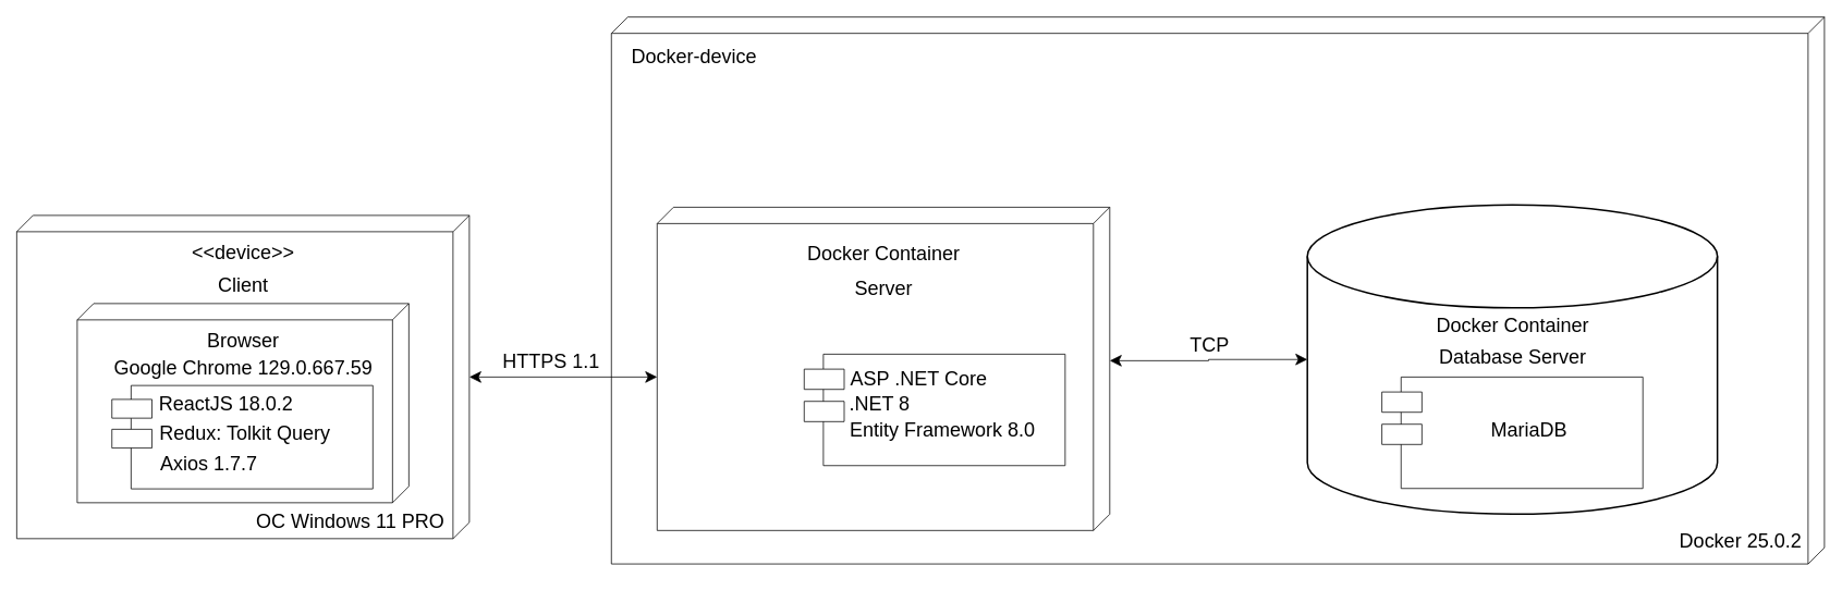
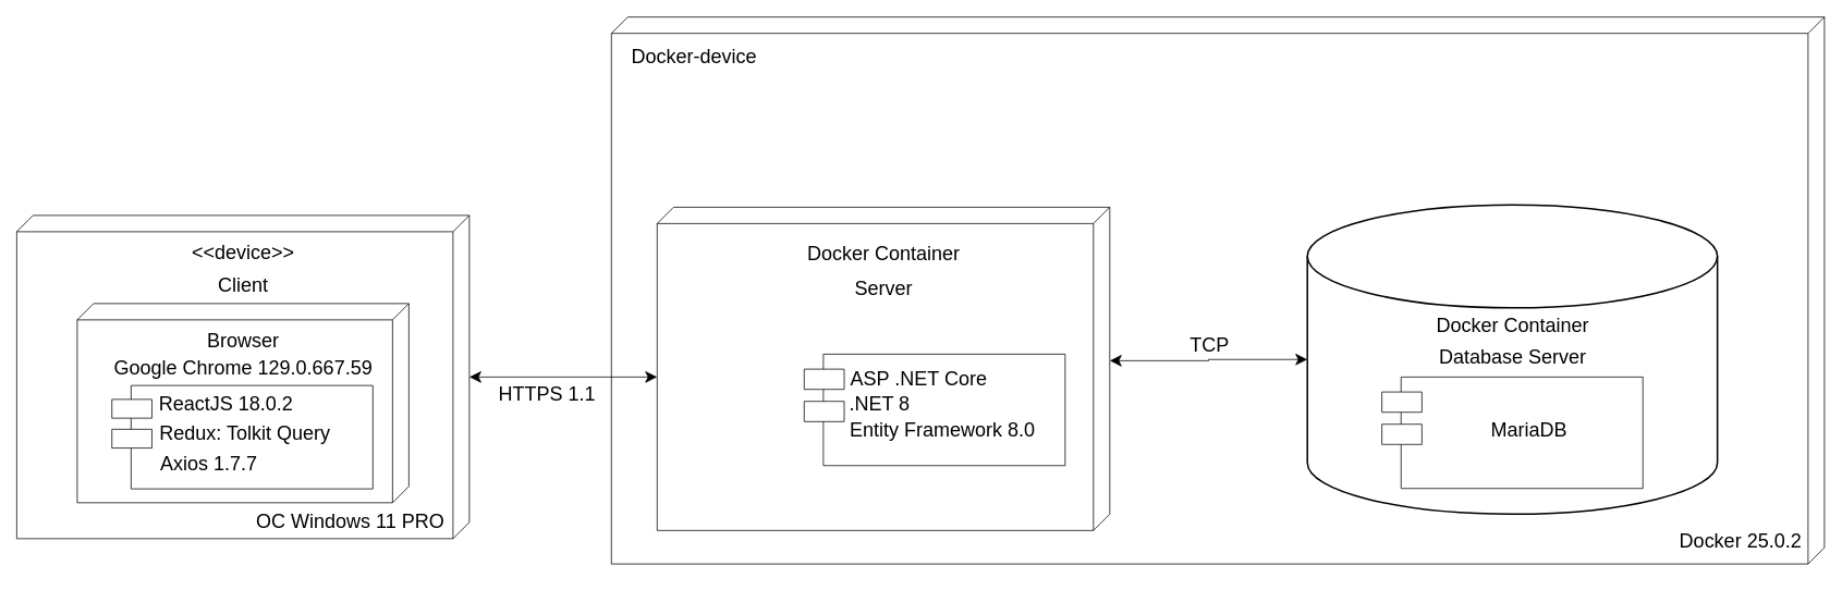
  <mxCell id="0" />
  <mxCell id="1" parent="0" />
  <mxCell id="2" value="&lt;br&gt;&lt;div&gt;&lt;br/&gt;&lt;/div&gt;" style="shape=cube;whiteSpace=wrap;html=1;boundedLbl=1;backgroundOutline=1;darkOpacity=0;size=20;noLabel=0;shadow=0;direction=east;flipH=1;" parent="1" vertex="1"><mxGeometry x="748" y="20" width="1485" height="670" as="geometry" /></mxCell>
  <mxCell id="3" value="&lt;span style=&quot;font-weight: 400;&quot;&gt;Docker-device&lt;/span&gt;" style="text;strokeColor=none;fillColor=none;html=1;fontSize=24;fontStyle=1;verticalAlign=middle;align=center;" parent="1" vertex="1"><mxGeometry x="799" y="49" width="100" height="40" as="geometry" /></mxCell>
  <mxCell id="4" value="" style="group" parent="1" vertex="1" connectable="0"><mxGeometry x="20" y="263" width="831.1" height="437" as="geometry" /></mxCell>
  <mxCell id="5" value="d" style="shape=cube;whiteSpace=wrap;html=1;boundedLbl=1;backgroundOutline=1;darkOpacity=0;size=20;noLabel=0;shadow=0;direction=east;flipH=1;" parent="4" vertex="1"><mxGeometry width="554.1" height="396" as="geometry" /></mxCell>
  <mxCell id="6" value="" style="shape=cube;whiteSpace=wrap;html=1;boundedLbl=1;backgroundOutline=1;darkOpacity=0;size=20;noLabel=0;shadow=0;direction=east;flipH=1;" parent="4" vertex="1"><mxGeometry x="74.05" y="108" width="406" height="244" as="geometry" /></mxCell>
  <mxCell id="7" value="&lt;span style=&quot;font-weight: 400;&quot;&gt;&amp;lt;&amp;lt;device&amp;gt;&amp;gt;&lt;/span&gt;" style="text;strokeColor=none;fillColor=none;html=1;fontSize=24;fontStyle=1;verticalAlign=middle;align=center;" parent="4" vertex="1"><mxGeometry x="227.05" y="26" width="100" height="40" as="geometry" /></mxCell>
  <mxCell id="8" value="&lt;span style=&quot;font-weight: 400;&quot;&gt;Client&lt;/span&gt;" style="text;strokeColor=none;fillColor=none;html=1;fontSize=24;fontStyle=1;verticalAlign=middle;align=center;" parent="4" vertex="1"><mxGeometry x="227.05" y="66" width="100" height="40" as="geometry" /></mxCell>
  <mxCell id="9" value="&lt;span style=&quot;font-weight: 400;&quot;&gt;Browser&lt;/span&gt;" style="text;strokeColor=none;fillColor=none;html=1;fontSize=24;fontStyle=1;verticalAlign=middle;align=center;" parent="4" vertex="1"><mxGeometry x="227.05" y="134" width="100" height="40" as="geometry" /></mxCell>
  <mxCell id="10" value="&lt;span style=&quot;font-weight: 400;&quot;&gt;Google Chrome&amp;nbsp;129.0.667.59&lt;/span&gt;" style="text;strokeColor=none;fillColor=none;html=1;fontSize=24;fontStyle=1;verticalAlign=middle;align=center;" parent="4" vertex="1"><mxGeometry x="227.05" y="168.39" width="100" height="40" as="geometry" /></mxCell>
  <mxCell id="11" value="" style="group" parent="4" vertex="1" connectable="0"><mxGeometry x="116.51" y="208.39" width="319.49" height="126.61" as="geometry" /></mxCell>
  <mxCell id="12" value="&lt;span style=&quot;color: rgba(0, 0, 0, 0); font-family: monospace; font-size: 0px; text-align: start;&quot;&gt;%3CmxGraphModel%3E%3Croot%3E%3CmxCell%20id%3D%220%22%2F%3E%3CmxCell%20id%3D%221%22%20parent%3D%220%22%2F%3E%3CmxCell%20id%3D%222%22%20value%3D%22%26lt%3Bspan%20style%3D%26quot%3Bfont-weight%3A%20400%3B%26quot%3B%26gt%3BDocker-compose%26lt%3B%2Fspan%26gt%3B%22%20style%3D%22text%3BstrokeColor%3Dnone%3BfillColor%3Dnone%3Bhtml%3D1%3BfontSize%3D24%3BfontStyle%3D1%3BverticalAlign%3Dmiddle%3Balign%3Dcenter%3B%22%20vertex%3D%221%22%20parent%3D%221%22%3E%3CmxGeometry%20x%3D%22-14%22%20y%3D%22-594%22%20width%3D%22100%22%20height%3D%2240%22%20as%3D%22geometry%22%2F%3E%3C%2FmxCell%3E%3C%2Froot%3E%3C%2FmxGraphModel%3E&lt;/span&gt;" style="verticalLabelPosition=bottom;verticalAlign=top;html=1;shape=mxgraph.basic.rect;fillColor2=none;strokeWidth=1;size=20;indent=5;" parent="11" vertex="1"><mxGeometry x="23.49" width="296" height="126.61" as="geometry" /></mxCell>
  <mxCell id="13" value="" style="verticalLabelPosition=bottom;verticalAlign=top;html=1;shape=mxgraph.basic.rect;fillColor2=none;strokeWidth=1;size=20;indent=5;" parent="11" vertex="1"><mxGeometry y="17" width="49" height="23" as="geometry" /></mxCell>
  <mxCell id="14" value="" style="verticalLabelPosition=bottom;verticalAlign=top;html=1;shape=mxgraph.basic.rect;fillColor2=none;strokeWidth=1;size=20;indent=5;" parent="11" vertex="1"><mxGeometry y="53.61" width="49" height="23" as="geometry" /></mxCell>
  <mxCell id="15" value="&lt;span style=&quot;font-weight: 400;&quot;&gt;Axios 1.7.7&lt;/span&gt;" style="text;strokeColor=none;fillColor=none;html=1;fontSize=24;fontStyle=1;verticalAlign=middle;align=center;" parent="11" vertex="1"><mxGeometry x="68.49" y="76.61" width="100" height="40" as="geometry" /></mxCell>
  <mxCell id="16" value="&lt;span style=&quot;font-weight: 400;&quot;&gt;Redux: Tolkit Query&lt;/span&gt;" style="text;strokeColor=none;fillColor=none;html=1;fontSize=24;fontStyle=1;verticalAlign=middle;align=center;" parent="11" vertex="1"><mxGeometry x="112.49" y="40" width="100" height="40" as="geometry" /></mxCell>
  <mxCell id="17" value="&lt;span style=&quot;font-weight: 400;&quot;&gt;ReactJS 18.0.2&lt;/span&gt;" style="text;strokeColor=none;fillColor=none;html=1;fontSize=24;fontStyle=1;verticalAlign=middle;align=center;" parent="11" vertex="1"><mxGeometry x="89.49" y="3.61" width="100" height="40" as="geometry" /></mxCell>
  <mxCell id="18" value="&lt;span style=&quot;font-weight: 400;&quot;&gt;ОС Windows 11 PRO&lt;/span&gt;" style="text;strokeColor=none;fillColor=none;html=1;fontSize=24;fontStyle=1;verticalAlign=middle;align=center;" parent="4" vertex="1"><mxGeometry x="358.0" y="356" width="100" height="40" as="geometry" /></mxCell>
- <mxCell id="19" value="&lt;span style=&quot;font-weight: 400;&quot;&gt;HTTPS 1.1&lt;/span&gt;" style="text;strokeColor=none;fillColor=none;html=1;fontSize=24;fontStyle=1;verticalAlign=middle;align=center;" parent="4" vertex="1"><mxGeometry x="604" y="160" width="100" height="40" as="geometry" /></mxCell>
+ <mxCell id="19" value="&lt;span style=&quot;font-weight: 400;&quot;&gt;HTTPS 1.1&lt;/span&gt;" style="text;strokeColor=none;fillColor=none;html=1;fontSize=24;fontStyle=1;verticalAlign=middle;align=center;" parent="4" vertex="1"><mxGeometry x="599" y="200" width="100" height="40" as="geometry" /></mxCell>
  <mxCell id="20" value="" style="group" parent="1" vertex="1" connectable="0"><mxGeometry x="804" y="253" width="554.1" height="427" as="geometry" /></mxCell>
  <mxCell id="21" value="" style="group" parent="20" vertex="1" connectable="0"><mxGeometry width="554.1" height="396" as="geometry" /></mxCell>
  <mxCell id="22" value="" style="shape=cube;whiteSpace=wrap;html=1;boundedLbl=1;backgroundOutline=1;darkOpacity=0;size=20;noLabel=0;shadow=0;direction=east;flipH=1;" parent="21" vertex="1"><mxGeometry width="554.1" height="396" as="geometry" /></mxCell>
  <mxCell id="23" value="&lt;span style=&quot;font-weight: 400;&quot;&gt;Docker Container&lt;/span&gt;" style="text;strokeColor=none;fillColor=none;html=1;fontSize=24;fontStyle=1;verticalAlign=middle;align=center;" parent="21" vertex="1"><mxGeometry x="227.05" y="35.0" width="100" height="43.131" as="geometry" /></mxCell>
  <mxCell id="24" value="&lt;span style=&quot;font-weight: 400;&quot;&gt;Server&lt;/span&gt;" style="text;strokeColor=none;fillColor=none;html=1;fontSize=24;fontStyle=1;verticalAlign=middle;align=center;" parent="21" vertex="1"><mxGeometry x="227.05" y="78.132" width="100" height="43.131" as="geometry" /></mxCell>
  <mxCell id="25" value="&lt;span style=&quot;color: rgba(0, 0, 0, 0); font-family: monospace; font-size: 0px; text-align: start;&quot;&gt;%3CmxGraphModel%3E%3Croot%3E%3CmxCell%20id%3D%220%22%2F%3E%3CmxCell%20id%3D%221%22%20parent%3D%220%22%2F%3E%3CmxCell%20id%3D%222%22%20value%3D%22%26lt%3Bspan%20style%3D%26quot%3Bfont-weight%3A%20400%3B%26quot%3B%26gt%3BDocker-compose%26lt%3B%2Fspan%26gt%3B%22%20style%3D%22text%3BstrokeColor%3Dnone%3BfillColor%3Dnone%3Bhtml%3D1%3BfontSize%3D24%3BfontStyle%3D1%3BverticalAlign%3Dmiddle%3Balign%3Dcenter%3B%22%20vertex%3D%221%22%20parent%3D%221%22%3E%3CmxGeometry%20x%3D%22-14%22%20y%3D%22-594%22%20width%3D%22100%22%20height%3D%2240%22%20as%3D%22geometry%22%2F%3E%3C%2FmxCell%3E%3C%2Froot%3E%3C%2FmxGraphModel%3E&lt;/span&gt;" style="verticalLabelPosition=bottom;verticalAlign=top;html=1;shape=mxgraph.basic.rect;fillColor2=none;strokeWidth=1;size=20;indent=5;" parent="21" vertex="1"><mxGeometry x="203.49" y="180.003" width="296" height="136.521" as="geometry" /></mxCell>
  <mxCell id="26" value="" style="verticalLabelPosition=bottom;verticalAlign=top;html=1;shape=mxgraph.basic.rect;fillColor2=none;strokeWidth=1;size=20;indent=5;" parent="21" vertex="1"><mxGeometry x="180" y="198.334" width="49" height="24.801" as="geometry" /></mxCell>
  <mxCell id="27" value="" style="verticalLabelPosition=bottom;verticalAlign=top;html=1;shape=mxgraph.basic.rect;fillColor2=none;strokeWidth=1;size=20;indent=5;" parent="21" vertex="1"><mxGeometry x="180" y="237.81" width="49" height="24.801" as="geometry" /></mxCell>
  <mxCell id="28" value="&lt;blockquote style=&quot;margin: 0 0 0 40px; border: none; padding: 0px;&quot;&gt;&lt;span style=&quot;font-weight: 400;&quot;&gt;ASP .NET Core&lt;/span&gt;&lt;/blockquote&gt;" style="text;strokeColor=none;fillColor=none;html=1;fontSize=24;fontStyle=1;verticalAlign=middle;align=center;" parent="21" vertex="1"><mxGeometry x="250.0" y="189.173" width="100" height="43.131" as="geometry" /></mxCell>
  <mxCell id="29" value="&lt;span style=&quot;font-weight: 400;&quot;&gt;.NET 8&lt;/span&gt;" style="text;strokeColor=none;fillColor=none;html=1;fontSize=24;fontStyle=1;verticalAlign=middle;align=center;" parent="21" vertex="1"><mxGeometry x="222.0" y="219.474" width="100" height="43.131" as="geometry" /></mxCell>
  <mxCell id="30" value="&lt;span style=&quot;font-weight: 400;&quot;&gt;Entity Framework 8.0&lt;/span&gt;" style="text;strokeColor=none;fillColor=none;html=1;fontSize=24;fontStyle=1;verticalAlign=middle;align=center;" parent="21" vertex="1"><mxGeometry x="299.0" y="251.003" width="100" height="43.131" as="geometry" /></mxCell>
  <mxCell id="31" style="edgeStyle=orthogonalEdgeStyle;rounded=0;orthogonalLoop=1;jettySize=auto;html=1;entryX=0;entryY=0;entryDx=554.1;entryDy=208.0;entryPerimeter=0;startArrow=classic;startFill=1;endSize=12;startSize=12;" parent="1" source="5" target="22" edge="1"><mxGeometry relative="1" as="geometry" /></mxCell>
  <mxCell id="32" value="" style="group" vertex="1" connectable="0" parent="1"><mxGeometry x="1600" y="250" width="502" height="379" as="geometry" /></mxCell>
  <mxCell id="33" value="" style="strokeWidth=2;html=1;shape=mxgraph.flowchart.database;whiteSpace=wrap;" parent="32" vertex="1"><mxGeometry width="502" height="379" as="geometry" /></mxCell>
  <mxCell id="34" value="&lt;span style=&quot;font-weight: 400;&quot;&gt;Docker Container&lt;/span&gt;" style="text;strokeColor=none;fillColor=none;html=1;fontSize=24;fontStyle=1;verticalAlign=middle;align=center;" vertex="1" parent="32"><mxGeometry x="201.0" y="127.0" width="100" height="43.131" as="geometry" /></mxCell>
  <mxCell id="35" value="&lt;span style=&quot;font-weight: 400;&quot;&gt;Database Server&lt;/span&gt;" style="text;strokeColor=none;fillColor=none;html=1;fontSize=24;fontStyle=1;verticalAlign=middle;align=center;" vertex="1" parent="32"><mxGeometry x="201.0" y="165.0" width="100" height="43.131" as="geometry" /></mxCell>
  <mxCell id="36" value="&lt;span style=&quot;color: rgba(0, 0, 0, 0); font-family: monospace; font-size: 0px; text-align: start;&quot;&gt;%3CmxGraphModel%3E%3Croot%3E%3CmxCell%20id%3D%220%22%2F%3E%3CmxCell%20id%3D%221%22%20parent%3D%220%22%2F%3E%3CmxCell%20id%3D%222%22%20value%3D%22%26lt%3Bspan%20style%3D%26quot%3Bfont-weight%3A%20400%3B%26quot%3B%26gt%3BDocker-compose%26lt%3B%2Fspan%26gt%3B%22%20style%3D%22text%3BstrokeColor%3Dnone%3BfillColor%3Dnone%3Bhtml%3D1%3BfontSize%3D24%3BfontStyle%3D1%3BverticalAlign%3Dmiddle%3Balign%3Dcenter%3B%22%20vertex%3D%221%22%20parent%3D%221%22%3E%3CmxGeometry%20x%3D%22-14%22%20y%3D%22-594%22%20width%3D%22100%22%20height%3D%2240%22%20as%3D%22geometry%22%2F%3E%3C%2FmxCell%3E%3C%2Froot%3E%3C%2FmxGraphModel%3E&lt;/span&gt;" style="verticalLabelPosition=bottom;verticalAlign=top;html=1;shape=mxgraph.basic.rect;fillColor2=none;strokeWidth=1;size=20;indent=5;" vertex="1" parent="32"><mxGeometry x="114.74" y="211.003" width="296" height="136.521" as="geometry" /></mxCell>
  <mxCell id="37" value="" style="verticalLabelPosition=bottom;verticalAlign=top;html=1;shape=mxgraph.basic.rect;fillColor2=none;strokeWidth=1;size=20;indent=5;" vertex="1" parent="32"><mxGeometry x="91.25" y="229.334" width="49" height="24.801" as="geometry" /></mxCell>
  <mxCell id="38" value="" style="verticalLabelPosition=bottom;verticalAlign=top;html=1;shape=mxgraph.basic.rect;fillColor2=none;strokeWidth=1;size=20;indent=5;" vertex="1" parent="32"><mxGeometry x="91.25" y="268.81" width="49" height="24.801" as="geometry" /></mxCell>
  <mxCell id="39" value="&lt;blockquote style=&quot;margin: 0 0 0 40px; border: none; padding: 0px;&quot;&gt;&lt;span style=&quot;font-weight: 400;&quot;&gt;MariaDB&lt;/span&gt;&lt;/blockquote&gt;" style="text;strokeColor=none;fillColor=none;html=1;fontSize=24;fontStyle=1;verticalAlign=middle;align=center;" vertex="1" parent="32"><mxGeometry x="201.0" y="254.133" width="100" height="43.131" as="geometry" /></mxCell>
  <mxCell id="40" style="edgeStyle=orthogonalEdgeStyle;rounded=0;orthogonalLoop=1;jettySize=auto;html=1;exitX=0;exitY=0;exitDx=0;exitDy=188;exitPerimeter=0;startArrow=classic;startFill=1;endSize=12;startSize=12;" edge="1" parent="1" source="22" target="33"><mxGeometry relative="1" as="geometry" /></mxCell>
  <mxCell id="41" value="&lt;span style=&quot;font-weight: 400;&quot;&gt;TCP&lt;/span&gt;" style="text;strokeColor=none;fillColor=none;html=1;fontSize=24;fontStyle=1;verticalAlign=middle;align=center;" vertex="1" parent="1"><mxGeometry x="1430" y="402" width="100" height="40" as="geometry" /></mxCell>
  <mxCell id="42" value="&lt;span style=&quot;font-weight: 400;&quot;&gt;Docker 25.0.2&lt;/span&gt;" style="text;strokeColor=none;fillColor=none;html=1;fontSize=24;fontStyle=1;verticalAlign=middle;align=center;" vertex="1" parent="1"><mxGeometry x="2080" y="643" width="100" height="40" as="geometry" /></mxCell>
